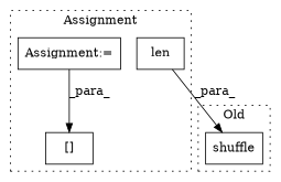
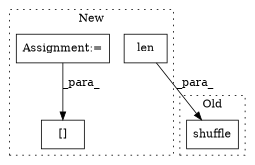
  digraph {
    node [a=32 shape=box]
    n1 [l="4,1" label=len s="2435,2444"]
    n2 [a=7 l=1 label="Assignment:=" s=2409]
    n3 [a=2 l="19,1" label="[]" s="2458,2482"]
    n4 [l="8,1" label=shuffle s="2339,2352"]
    subgraph cluster_1 {
-     label=Assignment
+     label=New
      style=dotted
      n1
      n2
      n3
    }
    subgraph cluster_2 {
      label=Old
      style=dotted
      n4
    }
    n1 -> n4 [label=_para_]
    n2 -> n3 [label=_para_]
  }
